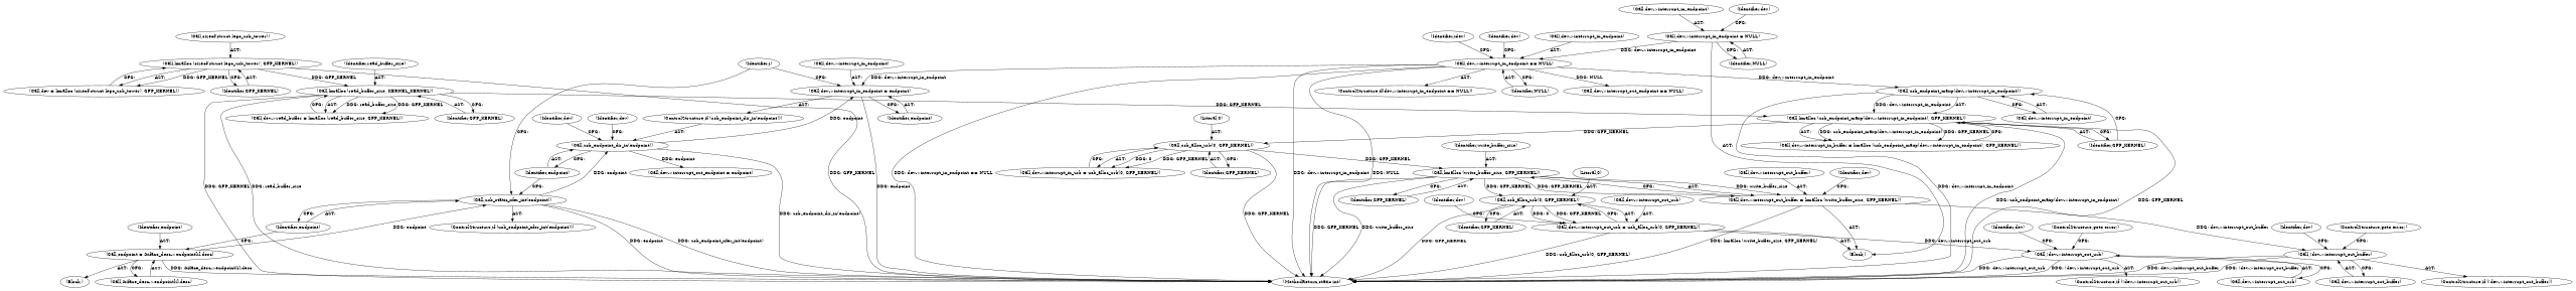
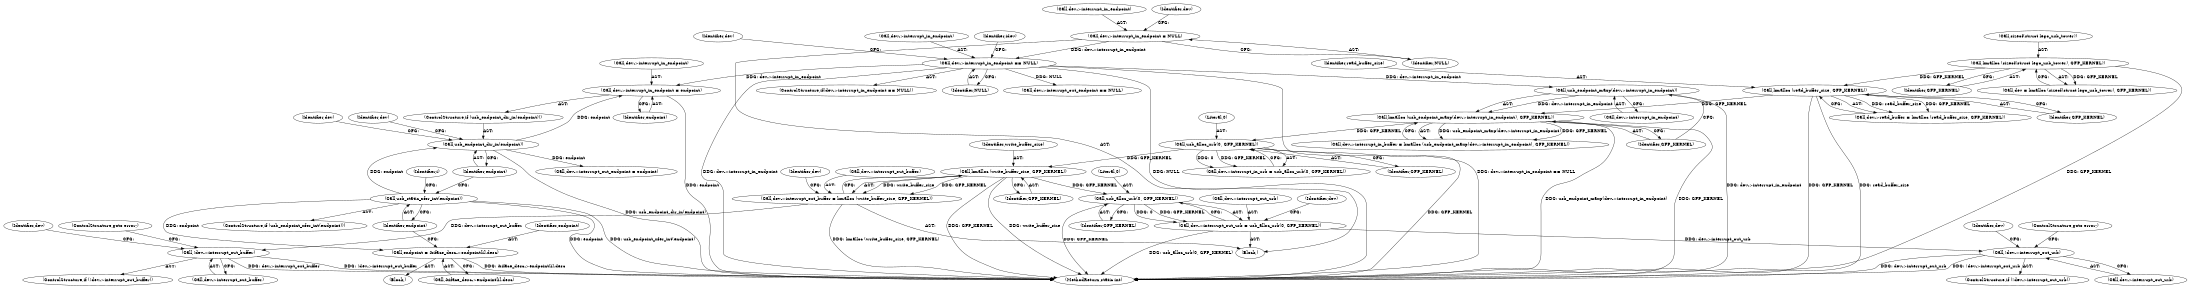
  digraph {
    n1 [label="(Call,kmalloc (write_buffer_size, GFP_KERNEL))"]
    n2 [label="(Call,dev->interrupt_out_buffer = kmalloc (write_buffer_size, GFP_KERNEL))"]
    n3 [label="(Call,usb_alloc_urb(0, GFP_KERNEL))"]
    n4 [label="(Identifier,GFP_KERNEL)"]
    n5 [label="(MethodReturn,static int)"]
    n6 [label="(Block,)"]
    n7 [label="(Call,!dev->interrupt_out_buffer)"]
    n8 [label="(Call,dev->interrupt_out_urb = usb_alloc_urb(0, GFP_KERNEL))"]
    n9 [label="(Identifier,GFP_KERNEL)"]
    n10 [label="(Call,usb_alloc_urb(0, GFP_KERNEL))"]
    n11 [label="(Call,dev->interrupt_in_urb = usb_alloc_urb(0, GFP_KERNEL))"]
    n12 [label="(Identifier,GFP_KERNEL)"]
    n13 [label="(Call,kmalloc (usb_endpoint_maxp(dev->interrupt_in_endpoint), GFP_KERNEL))"]
    n14 [label="(Identifier,GFP_KERNEL)"]
    n15 [label="(Call,dev->interrupt_in_buffer = kmalloc (usb_endpoint_maxp(dev->interrupt_in_endpoint), GFP_KERNEL))"]
    n16 [label="(Call,usb_endpoint_maxp(dev->interrupt_in_endpoint))"]
    n17 [label="(Call,dev->interrupt_in_endpoint)"]
    n18 [label="(Call,dev->interrupt_in_endpoint == NULL)"]
    n19 [label="(ControlStructure,if(dev->interrupt_in_endpoint == NULL))"]
    n20 [label="(Identifier,NULL)"]
    n21 [label="(Call,dev->interrupt_out_endpoint == NULL)"]
    n22 [label="(Call,dev->interrupt_in_endpoint = endpoint)"]
    n23 [label="(ControlStructure,if (usb_endpoint_dir_in(endpoint)))"]
    n24 [label="(Identifier,endpoint)"]
    n25 [label="(Call,usb_endpoint_dir_in(endpoint))"]
    n26 [label="(Call,dev->interrupt_out_endpoint = endpoint)"]
    n27 [label="(Identifier,endpoint)"]
    n28 [label="(Call,usb_static_xfer_int(endpoint))"]
    n29 [label="(Identifier,endpoint)"]
    n30 [label="(ControlStructure,if (usb_endpoint_xfer_int(endpoint)))"]
    n31 [label="(Call,endpoint = &iface_desc->endpoint[i].desc)"]
    n32 [label="(Block,)"]
    n33 [label="(Call,&iface_desc->endpoint[i].desc)"]
    n34 [label="(Call,dev->interrupt_in_endpoint = NULL)"]
    n35 [label="(Identifier,NULL)"]
-   n36 [label="(Call,kmalloc (read_buffer_size, KERNEL_KERNEL))"]
+   n36 [label="(Call,kmalloc (read_buffer_size, GFP_KERNEL))"]
    n37 [label="(Call,dev->read_buffer = kmalloc (read_buffer_size, GFP_KERNEL))"]
    n38 [label="(Identifier,GFP_KERNEL)"]
    n39 [label="(Call,kmalloc (sizeof(struct lego_usb_tower), GFP_KERNEL))"]
    n40 [label="(Call,dev = kmalloc (sizeof(struct lego_usb_tower), GFP_KERNEL))"]
    n41 [label="(Identifier,GFP_KERNEL)"]
    n42 [label="(Call,dev->interrupt_out_buffer)"]
    n43 [label="(ControlStructure,if (!dev->interrupt_out_buffer))"]
    n44 [label="(Call,!dev->interrupt_out_urb)"]
    n45 [label="(ControlStructure,if (!dev->interrupt_out_urb))"]
    n46 [label="(Call,dev->interrupt_out_urb)"]
    n47 [label="(Identifier,dev)"]
    n48 [label="(Identifier,dev)"]
    n49 [label="(Call,dev->interrupt_in_endpoint)"]
    n50 [label="(Call,dev->interrupt_out_buffer)"]
    n51 [label="(Identifier,read_buffer_size)"]
    n52 [label="(Call,sizeof(struct lego_usb_tower))"]
    n53 [label="(Call,dev->interrupt_in_endpoint)"]
    n54 [label="(Literal,0)"]
    n55 [label="(Identifier,dev)"]
    n56 [label="(Identifier,dev)"]
    n57 [label="(Call,dev->interrupt_out_urb)"]
    n58 [label="(Identifier,endpoint)"]
    n59 [label="(Identifier,idev)"]
    n60 [label="(Identifier,write_buffer_size)"]
    n61 [label="(Identifier,i)"]
    n62 [label="(Identifier,dev)"]
    n63 [label="(ControlStructure,goto error;)"]
    n64 [label="(ControlStructure,goto error;)"]
    n65 [label="(Identifier,dev)"]
    n66 [label="(Literal,0)"]
    n67 [label="(Identifier,dev)"]
    n68 [label="(Call,dev->interrupt_in_endpoint)"]
    n69 [label="(Identifier,dev)"]
    n1 -> n2 [label="AST: "]
    n1 -> n2 [label="DDG: write_buffer_size"]
    n1 -> n2 [label="DDG: GFP_KERNEL"]
    n1 -> n3 [label="DDG: GFP_KERNEL"]
    n1 -> n4 [label="CFG: "]
    n1 -> n5 [label="DDG: GFP_KERNEL"]
    n1 -> n5 [label="DDG: write_buffer_size"]
    n2 -> n1 [label="CFG: "]
    n2 -> n5 [label="DDG: kmalloc (write_buffer_size, GFP_KERNEL)"]
    n2 -> n6 [label="AST: "]
    n2 -> n7 [label="DDG: dev->interrupt_out_buffer"]
    n3 -> n5 [label="DDG: GFP_KERNEL"]
    n3 -> n8 [label="AST: "]
    n3 -> n8 [label="DDG: 0"]
    n3 -> n8 [label="DDG: GFP_KERNEL"]
    n3 -> n9 [label="CFG: "]
    n4 -> n1 [label="AST: "]
    n7 -> n5 [label="DDG: dev->interrupt_out_buffer"]
    n7 -> n5 [label="DDG: !dev->interrupt_out_buffer"]
    n7 -> n42 [label="CFG: "]
    n7 -> n43 [label="AST: "]
    n8 -> n3 [label="CFG: "]
    n8 -> n5 [label="DDG: usb_alloc_urb(0, GFP_KERNEL)"]
    n8 -> n6 [label="AST: "]
    n8 -> n44 [label="DDG: dev->interrupt_out_urb"]
    n9 -> n3 [label="AST: "]
    n10 -> n1 [label="DDG: GFP_KERNEL"]
    n10 -> n5 [label="DDG: GFP_KERNEL"]
    n10 -> n11 [label="AST: "]
    n10 -> n11 [label="DDG: 0"]
    n10 -> n11 [label="DDG: GFP_KERNEL"]
    n10 -> n12 [label="CFG: "]
    n11 -> n10 [label="CFG: "]
    n12 -> n10 [label="AST: "]
    n13 -> n5 [label="DDG: usb_endpoint_maxp(dev->interrupt_in_endpoint)"]
    n13 -> n5 [label="DDG: GFP_KERNEL"]
    n13 -> n10 [label="DDG: GFP_KERNEL"]
    n13 -> n14 [label="CFG: "]
    n13 -> n15 [label="AST: "]
    n13 -> n15 [label="DDG: usb_endpoint_maxp(dev->interrupt_in_endpoint)"]
    n13 -> n15 [label="DDG: GFP_KERNEL"]
    n14 -> n13 [label="AST: "]
    n14 -> n16 [label="CFG: "]
    n15 -> n13 [label="CFG: "]
    n16 -> n5 [label="DDG: dev->interrupt_in_endpoint"]
    n16 -> n13 [label="AST: "]
    n16 -> n13 [label="DDG: dev->interrupt_in_endpoint"]
    n16 -> n17 [label="CFG: "]
    n17 -> n16 [label="AST: "]
    n18 -> n5 [label="DDG: dev->interrupt_in_endpoint"]
    n18 -> n5 [label="DDG: NULL"]
    n18 -> n5 [label="DDG: dev->interrupt_in_endpoint == NULL"]
    n18 -> n16 [label="DDG: dev->interrupt_in_endpoint"]
    n18 -> n19 [label="AST: "]
    n18 -> n20 [label="CFG: "]
    n18 -> n21 [label="DDG: NULL"]
    n18 -> n22 [label="DDG: dev->interrupt_in_endpoint"]
    n20 -> n18 [label="AST: "]
    n22 -> n5 [label="DDG: endpoint"]
    n22 -> n23 [label="AST: "]
    n22 -> n24 [label="CFG: "]
    n23 -> n25 [label="AST: "]
    n24 -> n22 [label="AST: "]
    n25 -> n5 [label="DDG: usb_endpoint_dir_in(endpoint)"]
    n25 -> n22 [label="DDG: endpoint"]
    n25 -> n26 [label="DDG: endpoint"]
    n25 -> n27 [label="CFG: "]
    n27 -> n25 [label="AST: "]
    n27 -> n28 [label="CFG: "]
    n28 -> n5 [label="DDG: endpoint"]
    n28 -> n5 [label="DDG: usb_endpoint_xfer_int(endpoint)"]
    n28 -> n25 [label="DDG: endpoint"]
    n28 -> n29 [label="CFG: "]
    n28 -> n30 [label="AST: "]
    n29 -> n28 [label="AST: "]
    n29 -> n31 [label="CFG: "]
    n31 -> n5 [label="DDG: &iface_desc->endpoint[i].desc"]
-   n31 -> n28 [label="DDG: endpoint"]
+   n28 -> n31 [label="DDG: endpoint"]
    n31 -> n32 [label="AST: "]
    n31 -> n33 [label="CFG: "]
    n33 -> n31 [label="AST: "]
    n34 -> n6 [label="AST: "]
    n34 -> n18 [label="DDG: dev->interrupt_in_endpoint"]
    n34 -> n35 [label="CFG: "]
    n35 -> n34 [label="AST: "]
    n36 -> n5 [label="DDG: GFP_KERNEL"]
    n36 -> n5 [label="DDG: read_buffer_size"]
    n36 -> n13 [label="DDG: GFP_KERNEL"]
    n36 -> n37 [label="AST: "]
    n36 -> n37 [label="DDG: read_buffer_size"]
    n36 -> n37 [label="DDG: GFP_KERNEL"]
    n36 -> n38 [label="CFG: "]
    n37 -> n36 [label="CFG: "]
    n38 -> n36 [label="AST: "]
    n39 -> n5 [label="DDG: GFP_KERNEL"]
    n39 -> n36 [label="DDG: GFP_KERNEL"]
    n39 -> n40 [label="AST: "]
    n39 -> n40 [label="DDG: GFP_KERNEL"]
    n39 -> n41 [label="CFG: "]
    n40 -> n39 [label="CFG: "]
    n41 -> n39 [label="AST: "]
    n42 -> n7 [label="AST: "]
    n44 -> n5 [label="DDG: dev->interrupt_out_urb"]
    n44 -> n5 [label="DDG: !dev->interrupt_out_urb"]
    n44 -> n45 [label="AST: "]
    n44 -> n46 [label="CFG: "]
    n46 -> n44 [label="AST: "]
    n47 -> n25 [label="CFG: "]
    n48 -> n44 [label="CFG: "]
    n49 -> n22 [label="AST: "]
    n50 -> n2 [label="AST: "]
    n51 -> n36 [label="AST: "]
    n52 -> n39 [label="AST: "]
    n53 -> n34 [label="AST: "]
    n54 -> n3 [label="AST: "]
    n55 -> n34 [label="CFG: "]
    n56 -> n7 [label="CFG: "]
    n57 -> n8 [label="AST: "]
    n58 -> n31 [label="AST: "]
    n59 -> n18 [label="CFG: "]
    n60 -> n1 [label="AST: "]
-   n61 -> n22 [label="CFG: "]
    n61 -> n28 [label="CFG: "]
    n62 -> n2 [label="CFG: "]
    n63 -> n7 [label="CFG: "]
    n64 -> n44 [label="CFG: "]
    n65 -> n25 [label="CFG: "]
    n66 -> n10 [label="AST: "]
    n67 -> n18 [label="CFG: "]
    n68 -> n18 [label="AST: "]
    n69 -> n8 [label="CFG: "]
  }
